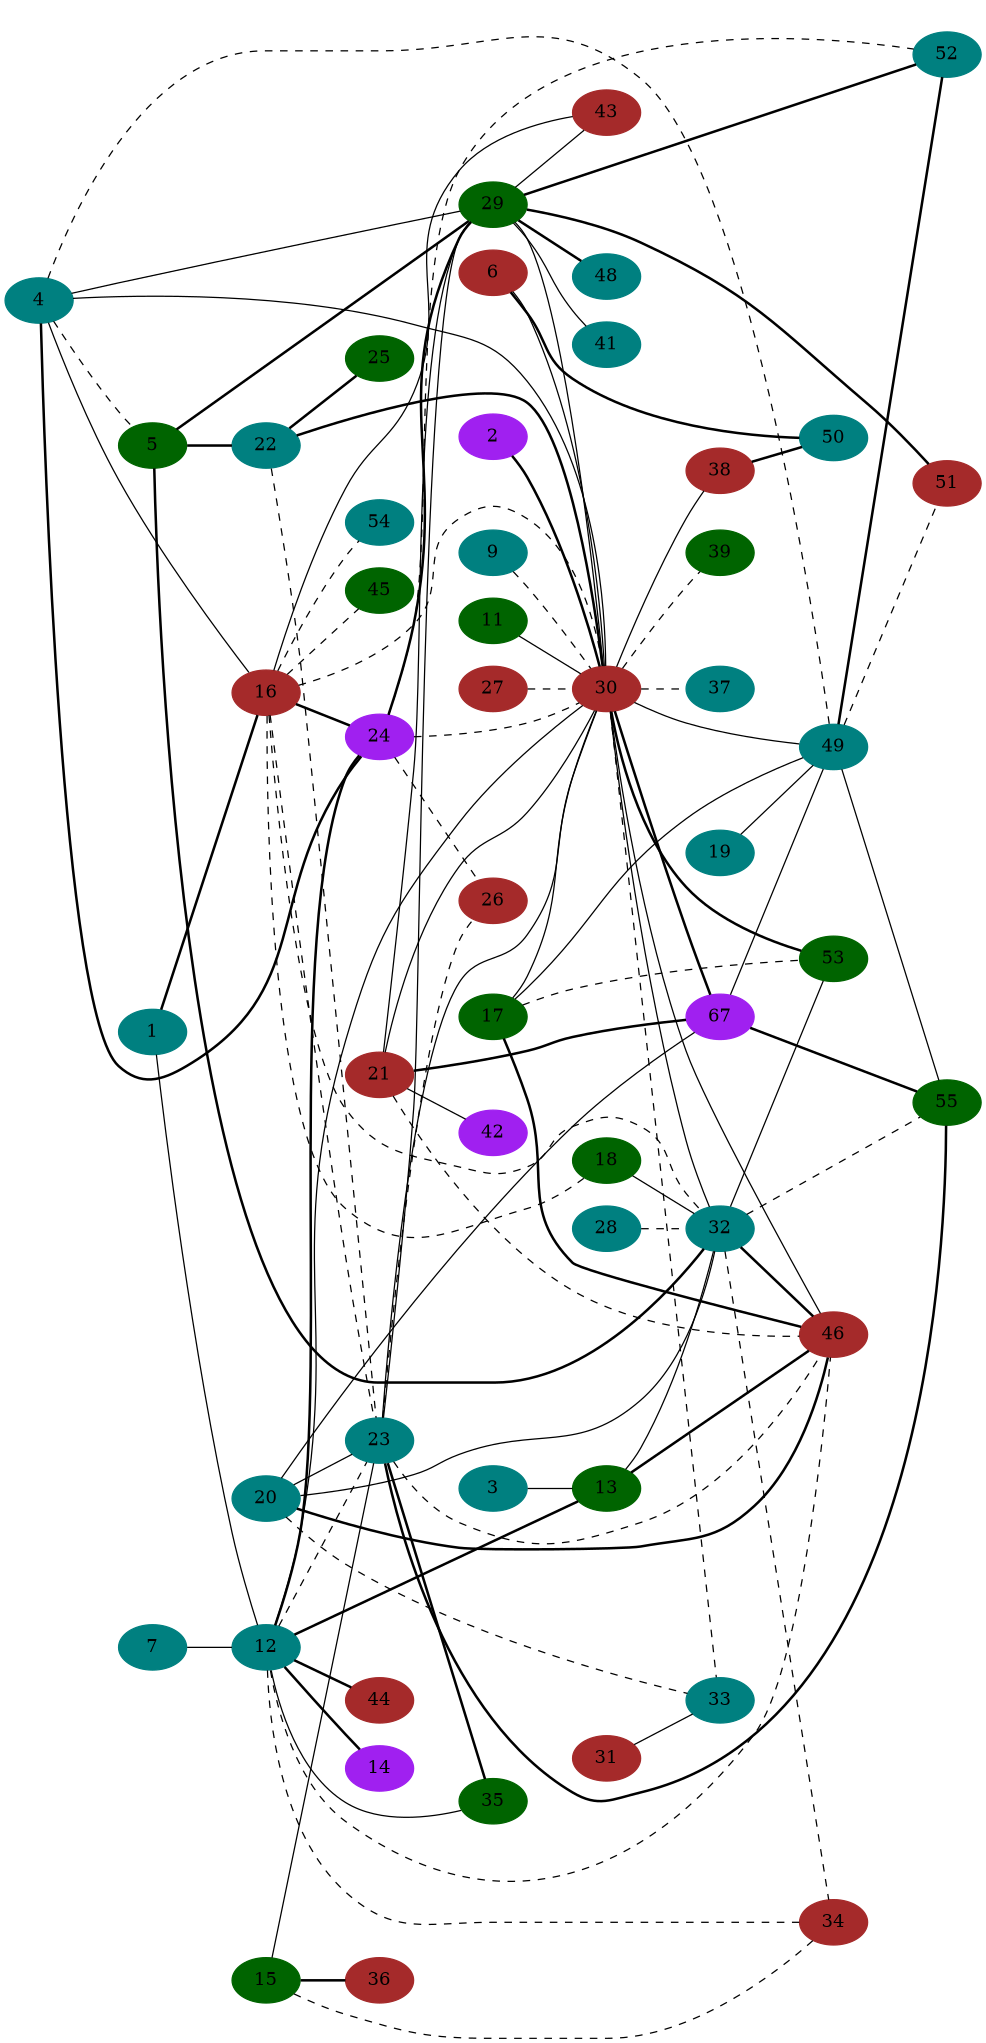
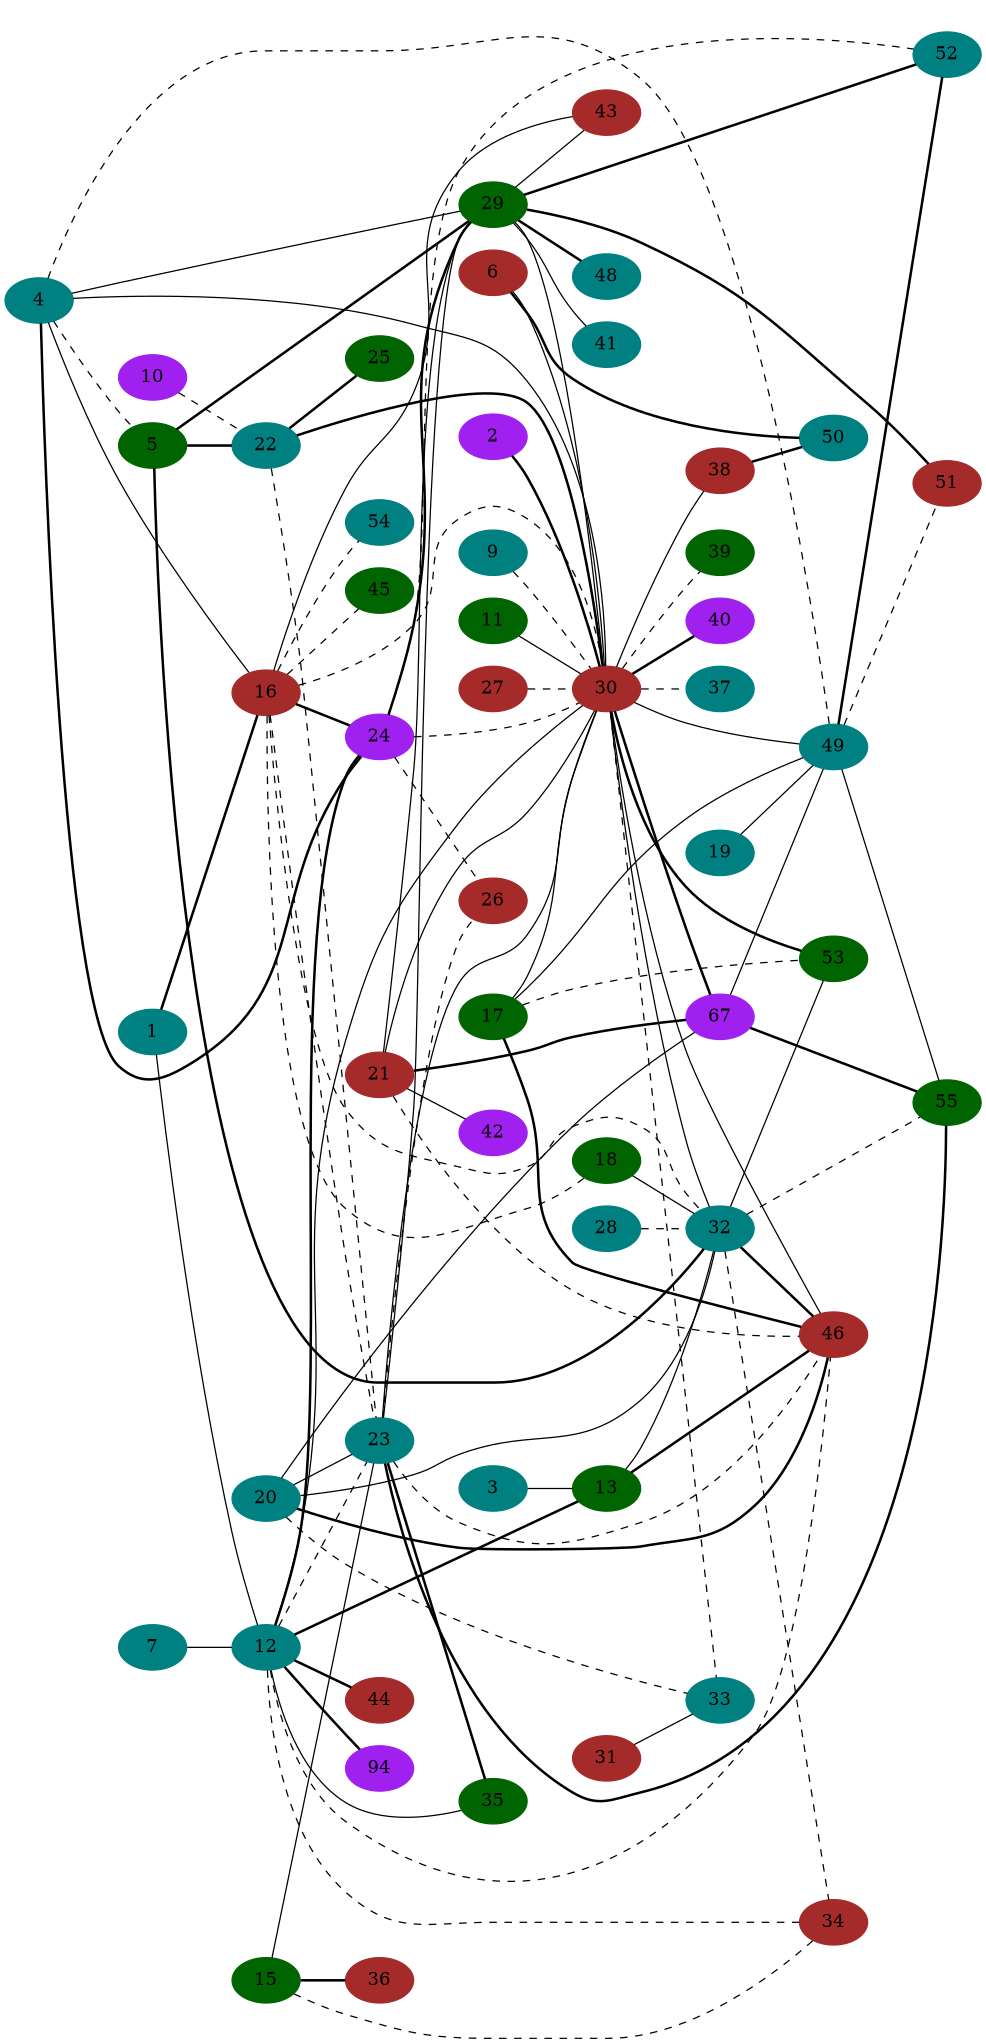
  graph {
    rankdir=LR
    node [color=teal style=filled]
    edge [style=solid weight=1.0]
    1
    12
    16 [color=brown]
    30 [color=brown]
    13 [color=darkgreen]
    24 [color=purple]
-   14 [color=purple]
+   14 [color=purple label=94]
    23
    34 [color=brown]
    35 [color=darkgreen]
    44 [color=brown]
    46 [color=brown]
    32
    18 [color=darkgreen]
    43 [color=brown]
    45 [color=darkgreen]
    54
    2 [color=purple]
    49
    53 [color=darkgreen]
    33
    n22 [color=purple label=67]
    37
    38 [color=brown]
    39 [color=darkgreen]
+   40 [color=purple]
    3
    4
    5 [color=darkgreen]
    29 [color=darkgreen]
    22
    26 [color=brown]
    52
    41
    48
    51 [color=brown]
    55 [color=darkgreen]
    25 [color=darkgreen]
    6 [color=brown]
    50
    7
    9
+   10 [color=purple]
    11 [color=darkgreen]
    15 [color=darkgreen]
    36 [color=brown]
    17 [color=darkgreen]
    19
    20
    21 [color=brown]
    42 [color=purple]
    27 [color=brown]
    28
    31 [color=brown]
    1 -- 12
    1 -- 16 [style=bold]
    12 -- 30
    12 -- 13 [style=bold]
    12 -- 24 [style=bold]
    12 -- 14 [style=bold]
    12 -- 23 [style=dashed]
    12 -- 34 [style=dashed]
    12 -- 35
    12 -- 44 [style=bold]
    12 -- 46 [style=dashed]
    16 -- 30 [style=dashed]
    16 -- 24 [style=bold]
    16 -- 23 [style=dashed]
    16 -- 32 [style=dashed]
    16 -- 18 [style=dashed]
    16 -- 43
    16 -- 45 [style=dashed]
    16 -- 54 [style=dashed]
    30 -- 46
    30 -- 32
    30 -- 49
    30 -- 53 [style=bold]
    30 -- 33 [style=dashed]
    30 -- n22 [style=bold]
    30 -- 37 [style=dashed]
    30 -- 38
    30 -- 39 [style=dashed]
+   30 -- 40 [style=bold]
    13 -- 46 [style=bold]
    13 -- 32
    24 -- 30 [style=dashed weight=2.0]
    24 -- 29 [style=bold]
    24 -- 26 [style=dashed]
    24 -- 52 [style=dashed]
    23 -- 30
    23 -- 35 [style=bold]
    23 -- 46 [style=dashed]
    23 -- 29
    23 -- 26 [style=dashed]
    23 -- 55 [style=bold]
    32 -- 34 [style=dashed weight=2.0]
    32 -- 46 [style=bold]
    32 -- 53
    32 -- 55 [style=dashed]
    18 -- 32
    2 -- 30 [style=bold]
    49 -- 52 [style=bold]
    49 -- 51 [style=dashed]
    49 -- 55
    n22 -- 49
    n22 -- 55 [style=bold]
    38 -- 50 [style=bold]
    3 -- 13
    4 -- 16
    4 -- 30 [weight=2.0]
    4 -- 24 [style=bold]
    4 -- 49 [style=dashed weight=2.0]
    4 -- 5 [style=dashed]
    4 -- 29 [weight=2.0]
    5 -- 32 [style=bold]
    5 -- 29 [style=bold]
    5 -- 22 [style=bold]
    29 -- 30 [weight=2.0]
    29 -- 43
    29 -- 52 [style=bold]
    29 -- 41
    29 -- 48 [style=bold]
    29 -- 51 [style=bold]
    22 -- 30 [style=bold]
    22 -- 23 [style=dashed]
    22 -- 25 [style=bold]
    6 -- 30
    6 -- 50 [style=bold]
    7 -- 12
    9 -- 30 [style=dashed]
+   10 -- 22 [style=dashed]
    11 -- 30
    15 -- 23
    15 -- 34 [style=dashed]
    15 -- 36 [style=bold]
    17 -- 30 [weight=2.0]
    17 -- 46 [style=bold]
    17 -- 49
    17 -- 53 [style=dashed]
    19 -- 49
    20 -- 23
    20 -- 46 [style=bold]
    20 -- 32
    20 -- 33 [style=dashed]
    20 -- n22
    21 -- 30 [weight=2.0]
    21 -- 46 [style=dashed weight=2.0]
    21 -- n22 [style=bold]
    21 -- 29
    21 -- 42
    27 -- 30 [style=dashed]
    28 -- 32 [style=dashed]
    31 -- 33
  }
